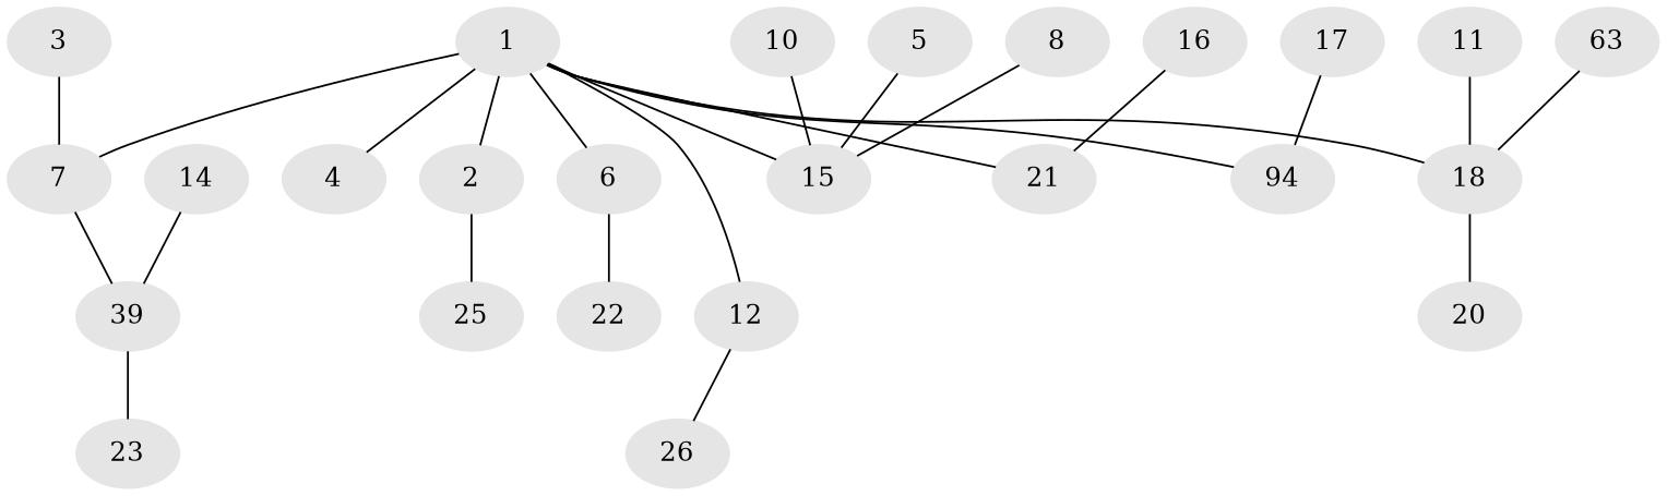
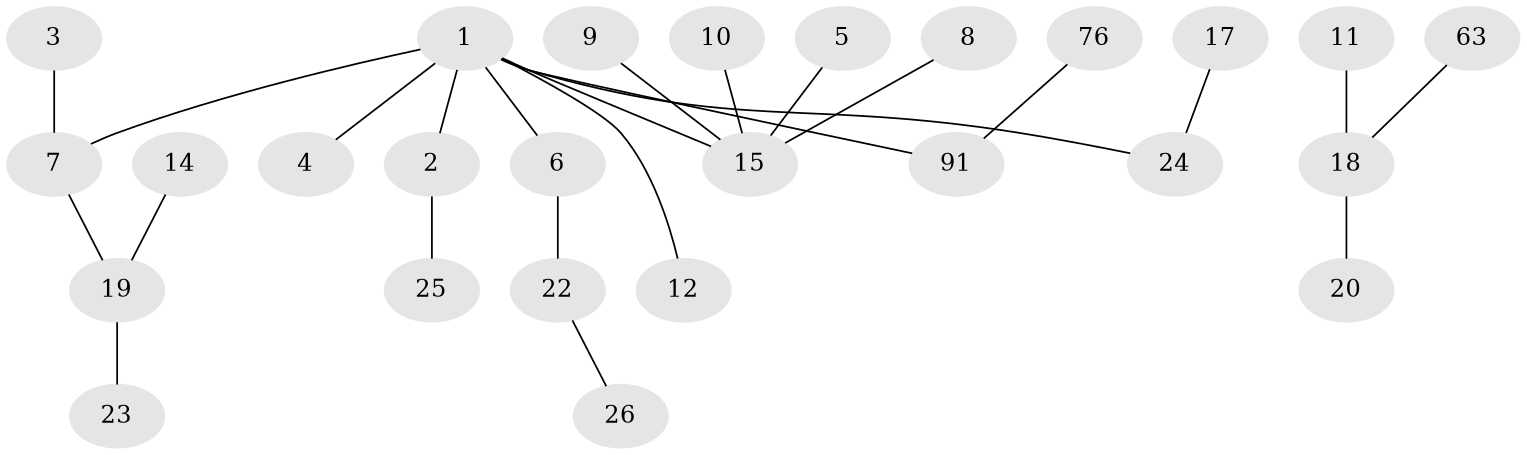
  graph {
    node [color=gray90 style=filled]
    edge [weight=1.0]
    1
    2
    4
    6
    7
    12
    15
    18
-   21
-   24 [label=94]
+   21 [label=91]
+   24
    25
    22
-   19 [label=39]
+   19
    20
    3
    5
    26
    23
    8
+   9
    10
    11
    n23 [label=63]
    14
-   16
+   16 [label=76]
    17
    1 -- 2
    1 -- 4
    1 -- 6
    1 -- 7
    1 -- 12
    1 -- 15
-   1 -- 18
    1 -- 21
    1 -- 24
    2 -- 25
    6 -- 22
    7 -- 19
    18 -- 20
-   12 -- 26
+   22 -- 26
    19 -- 23
    3 -- 7
    5 -- 15
    8 -- 15
+   9 -- 15
    10 -- 15
    11 -- 18
    n23 -- 18
    14 -- 19
    16 -- 21
    17 -- 24
  }
